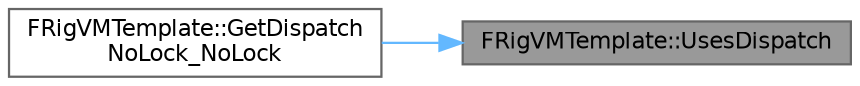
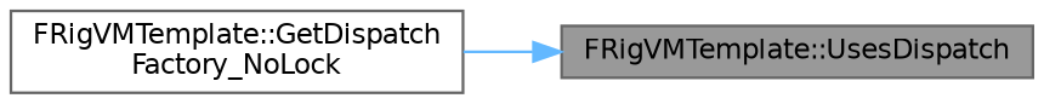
  digraph {
    rankdir=RL
    node [fontname=Helvetica fontsize=10 shape=box style=filled]
    n1 [color=gray40 fillcolor=grey60 fontcolor=black height=0.2 label="FRigVMTemplate::UsesDispatch" width=0.4]
-   n2 [color=grey40 fillcolor=white height=0.2 label="FRigVMTemplate::GetDispatch\lNoLock_NoLock" width=0.4]
+   n2 [color=grey40 fillcolor=white height=0.2 label="FRigVMTemplate::GetDispatch\lFactory_NoLock" width=0.4]
    n1 -> n2 [color=steelblue1 dir=back fontname=Helvetica fontsize=10 labelfontname=Helvetica labelfontsize=10 style=solid]
  }
